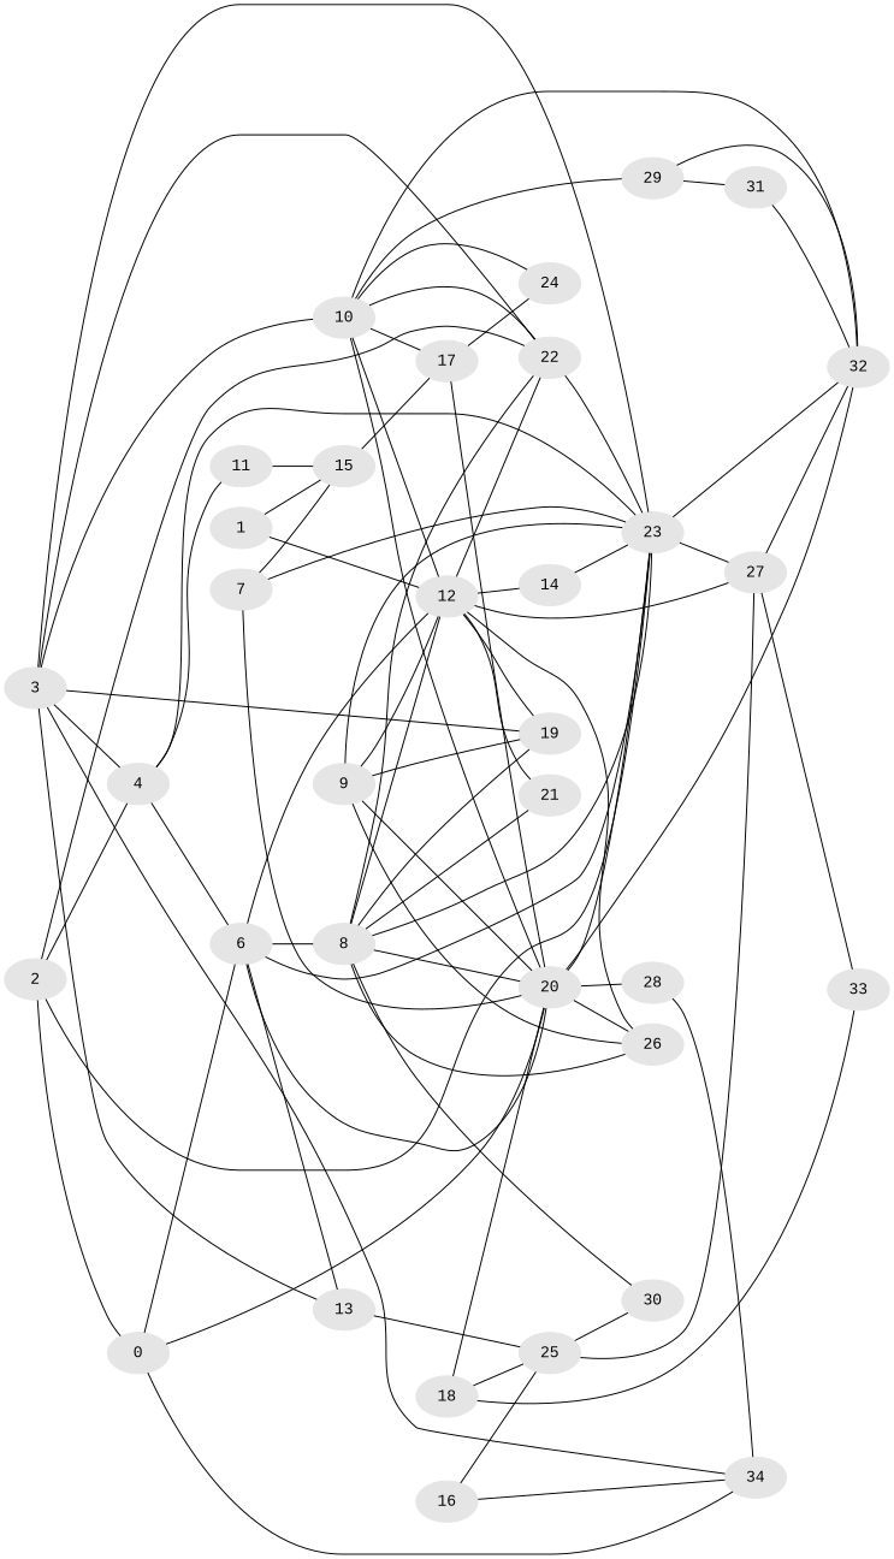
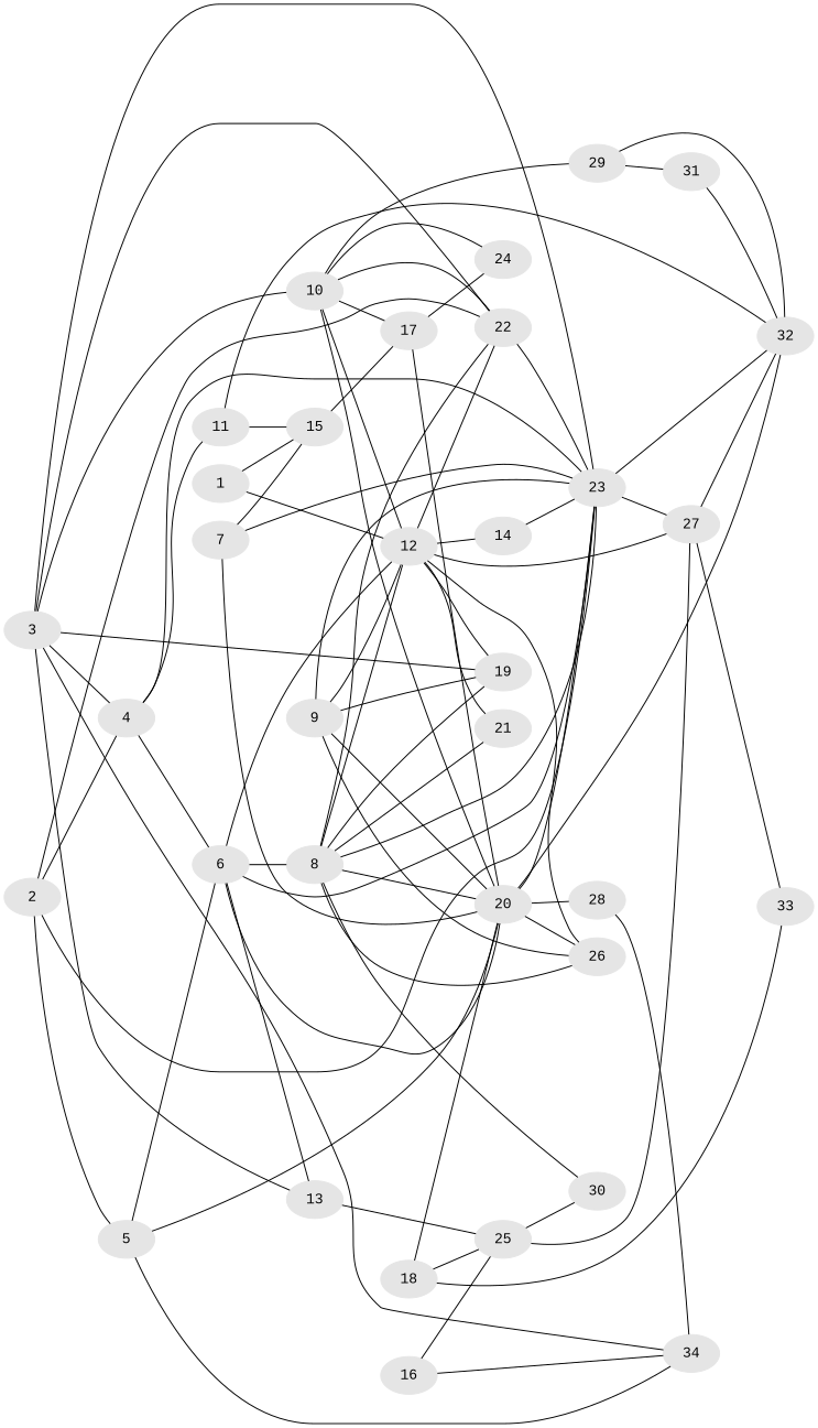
  graph {
    fontname="Liberation Mono"
    rankdir=LR
    node [color=gray90 fontname="Liberation Mono" style=filled]
    edge [fontname="Liberation Mono" weight=1.0]
    1
    12
    15
    22
    19
    21
    26
    14
    27
    17
    2
    4
-   5 [label=0]
+   5
    23
    6
    11
    34
    20
    32
    3
    10
    13
    24
    29
    25
    8
    28
    30
    7
    9
    31
    33
    16
    18
    1 -- 12
    1 -- 15
    12 -- 22
    12 -- 19
    12 -- 21
    12 -- 26
    12 -- 14
    12 -- 27
    15 -- 17
    22 -- 23
    14 -- 23
    27 -- 32
    27 -- 33
    17 -- 20 [weight=2.0]
    17 -- 24
    2 -- 22
    2 -- 4
    2 -- 5
    2 -- 23
    4 -- 23 [weight=2.0]
    4 -- 6
    4 -- 11
    5 -- 6
    5 -- 34
    5 -- 20 [weight=2.0]
    23 -- 27 [weight=2.0]
    23 -- 32
    6 -- 12 [weight=3.0]
    6 -- 23
    6 -- 20
    6 -- 13
    6 -- 8
    11 -- 15
    20 -- 26 [weight=2.0]
    20 -- 23
    20 -- 32 [weight=2.0]
    20 -- 28 [weight=2.0]
    3 -- 22
    3 -- 19 [weight=2.0]
    3 -- 4
    3 -- 23 [weight=2.0]
    3 -- 34
    3 -- 10
    3 -- 13 [weight=2.0]
    10 -- 12 [weight=2.0]
    10 -- 22
    10 -- 17
    10 -- 20
-   10 -- 32
+   11 -- 32
    10 -- 24
    10 -- 29
    13 -- 25
    29 -- 32
    29 -- 31
    25 -- 27
    25 -- 30
    8 -- 12
    8 -- 22
    8 -- 19
    8 -- 21
    8 -- 26
    8 -- 23
    8 -- 20 [weight=3.0]
    8 -- 30 [weight=2.0]
    28 -- 34
    7 -- 15
    7 -- 23
    7 -- 20
    9 -- 12
    9 -- 19
    9 -- 26
    9 -- 23
    9 -- 20
    31 -- 32
    16 -- 34
    16 -- 25
    18 -- 20
    18 -- 25
    18 -- 33
  }
